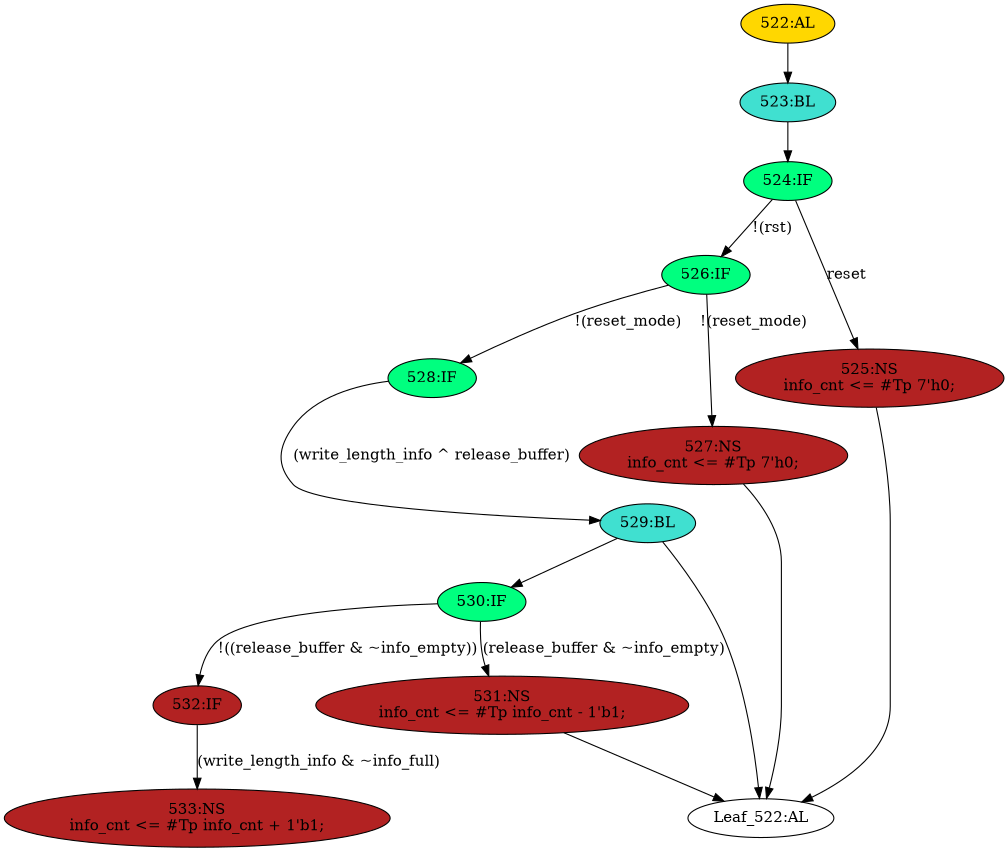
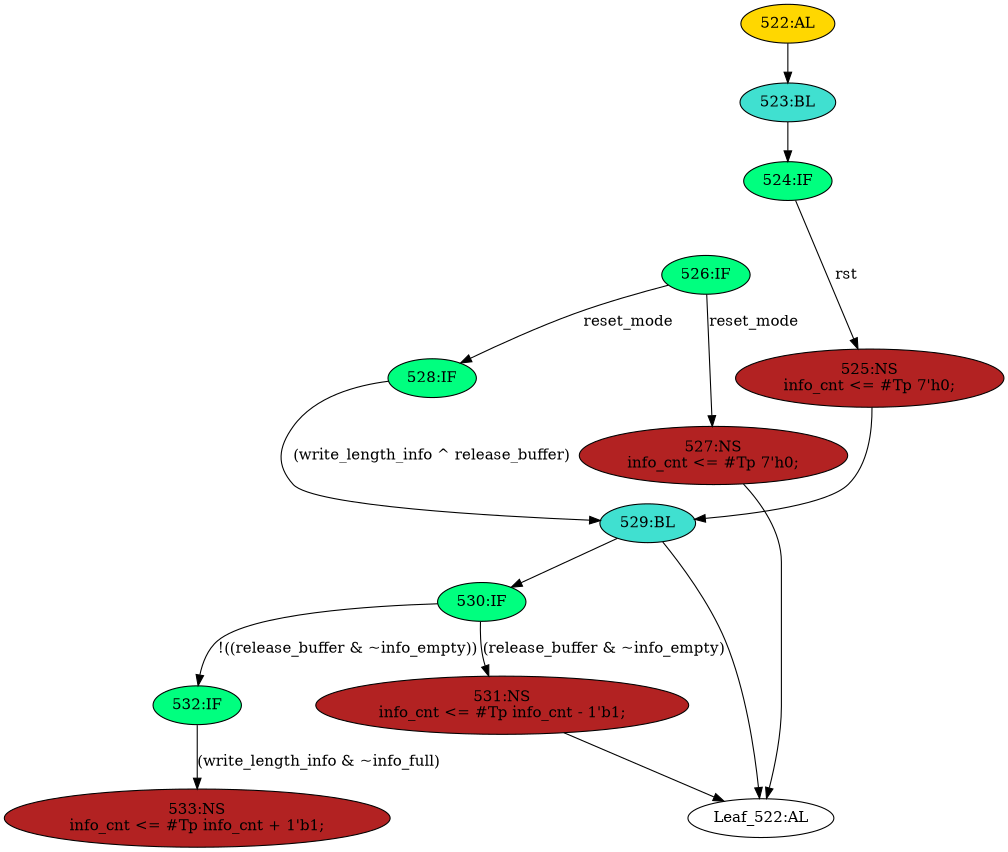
  strict digraph {
    node [fillcolor=springgreen statements="[]" style=filled typ=IfStatement]
    edge [cond="[]" lineno=None]
    n1 [ast="<pyverilog.vparser.ast.Always object at 0x7feea1c0be90>" clk_sens=True fillcolor=gold label="522:AL" sens="['clk', 'rst']" typ=Always use_var="['info_cnt', 'reset_mode', 'release_buffer', 'rst', 'info_full', 'write_length_info', 'info_empty']"]
    n2 [ast="<pyverilog.vparser.ast.Block object at 0x7feea1c0e050>" fillcolor=turquoise label="523:BL" typ=Block]
    n3 [ast="<pyverilog.vparser.ast.IfStatement object at 0x7feea1c0e090>" label="524:IF"]
    n4 [ast="<pyverilog.vparser.ast.NonblockingSubstitution object at 0x7feea1c0eb50>" fillcolor=firebrick label="525:NS\ninfo_cnt <= #Tp 7'h0;" statements="[<pyverilog.vparser.ast.NonblockingSubstitution object at 0x7feea1c0eb50>]" typ=NonblockingSubstitution]
    n5 [ast="<pyverilog.vparser.ast.IfStatement object at 0x7feea1c0e0d0>" label="526:IF"]
    n6 [def_var="['info_cnt']" label="Leaf_522:AL" fillcolor="" statements="" style="" typ=""]
    n7 [ast="<pyverilog.vparser.ast.NonblockingSubstitution object at 0x7feea1c0e950>" fillcolor=firebrick label="527:NS\ninfo_cnt <= #Tp 7'h0;" statements="[<pyverilog.vparser.ast.NonblockingSubstitution object at 0x7feea1c0e950>]" typ=NonblockingSubstitution]
    n8 [ast="<pyverilog.vparser.ast.IfStatement object at 0x7feea1c0e110>" label="528:IF"]
    n9 [ast="<pyverilog.vparser.ast.Block object at 0x7feea1c0e150>" fillcolor=turquoise label="529:BL" typ=Block]
-   n10 [ast="<pyverilog.vparser.ast.IfStatement object at 0x7feea1c0e1d0>" fillcolor=firebrick label="532:IF"]
+   n10 [ast="<pyverilog.vparser.ast.IfStatement object at 0x7feea1c0e1d0>" label="532:IF"]
    n11 [ast="<pyverilog.vparser.ast.NonblockingSubstitution object at 0x7feea1c0e210>" fillcolor=firebrick label="533:NS\ninfo_cnt <= #Tp info_cnt + 1'b1;" statements="[<pyverilog.vparser.ast.NonblockingSubstitution object at 0x7feea1c0e210>]" typ=NonblockingSubstitution]
    n12 [ast="<pyverilog.vparser.ast.IfStatement object at 0x7feea1c0e190>" label="530:IF"]
    n13 [ast="<pyverilog.vparser.ast.NonblockingSubstitution object at 0x7feea1c0e590>" fillcolor=firebrick label="531:NS\ninfo_cnt <= #Tp info_cnt - 1'b1;" statements="[<pyverilog.vparser.ast.NonblockingSubstitution object at 0x7feea1c0e590>]" typ=NonblockingSubstitution]
    n1 -> n2
    n2 -> n3
-   n3 -> n4 [cond="['rst']" label=reset lineno=524]
-   n3 -> n5 [cond="['rst']" label="!(rst)" lineno=524]
-   n4 -> n6
-   n5 -> n7 [cond="['reset_mode']" label="!(reset_mode)" lineno=526]
-   n5 -> n8 [cond="['reset_mode']" label="!(reset_mode)" lineno=526]
+   n3 -> n4 [cond="['rst']" label=rst lineno=524]
+   n4 -> n9
+   n5 -> n7 [cond="['reset_mode']" label=reset_mode lineno=526]
+   n5 -> n8 [cond="['reset_mode']" label=reset_mode lineno=526]
    n7 -> n6
    n8 -> n9 [cond="['write_length_info', 'release_buffer']" label="(write_length_info ^ release_buffer)" lineno=528]
    n9 -> n6
    n9 -> n12
    n10 -> n11 [cond="['write_length_info', 'info_full']" label="(write_length_info & ~info_full)" lineno=532]
    n12 -> n10 [cond="['release_buffer', 'info_empty']" label="!((release_buffer & ~info_empty))" lineno=530]
    n12 -> n13 [cond="['release_buffer', 'info_empty']" label="(release_buffer & ~info_empty)" lineno=530]
    n13 -> n6
  }
